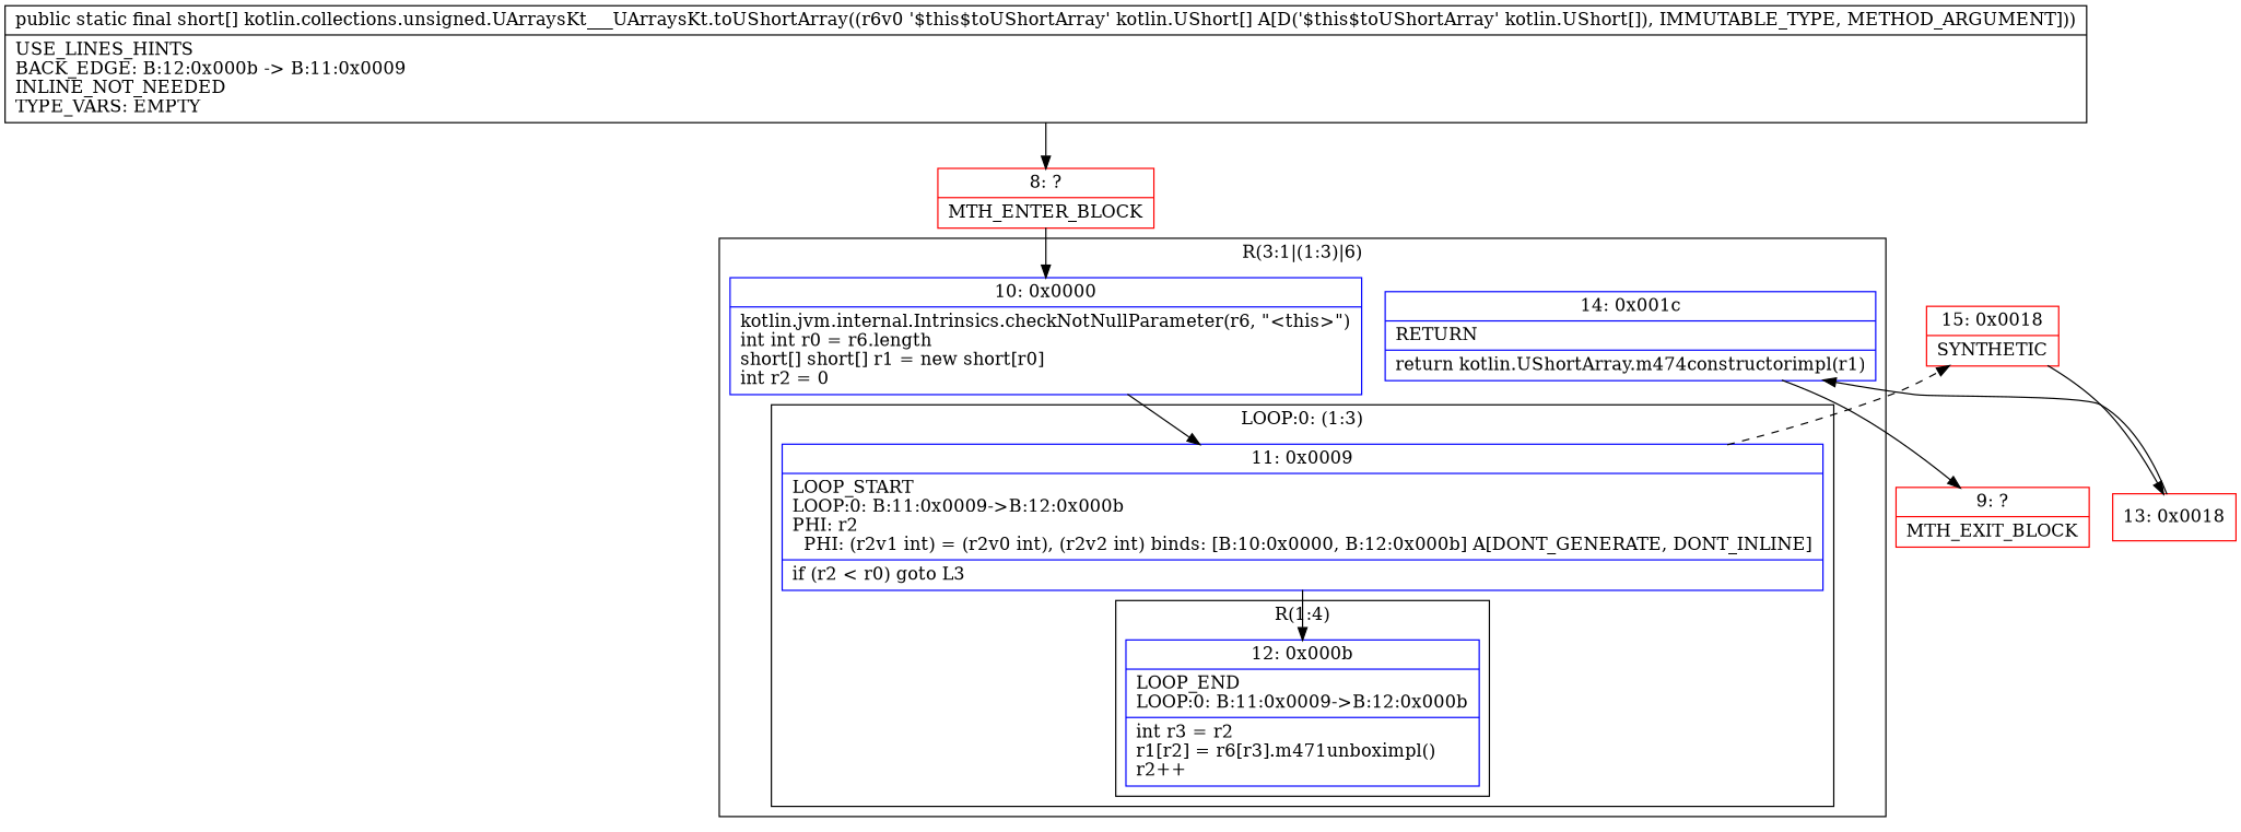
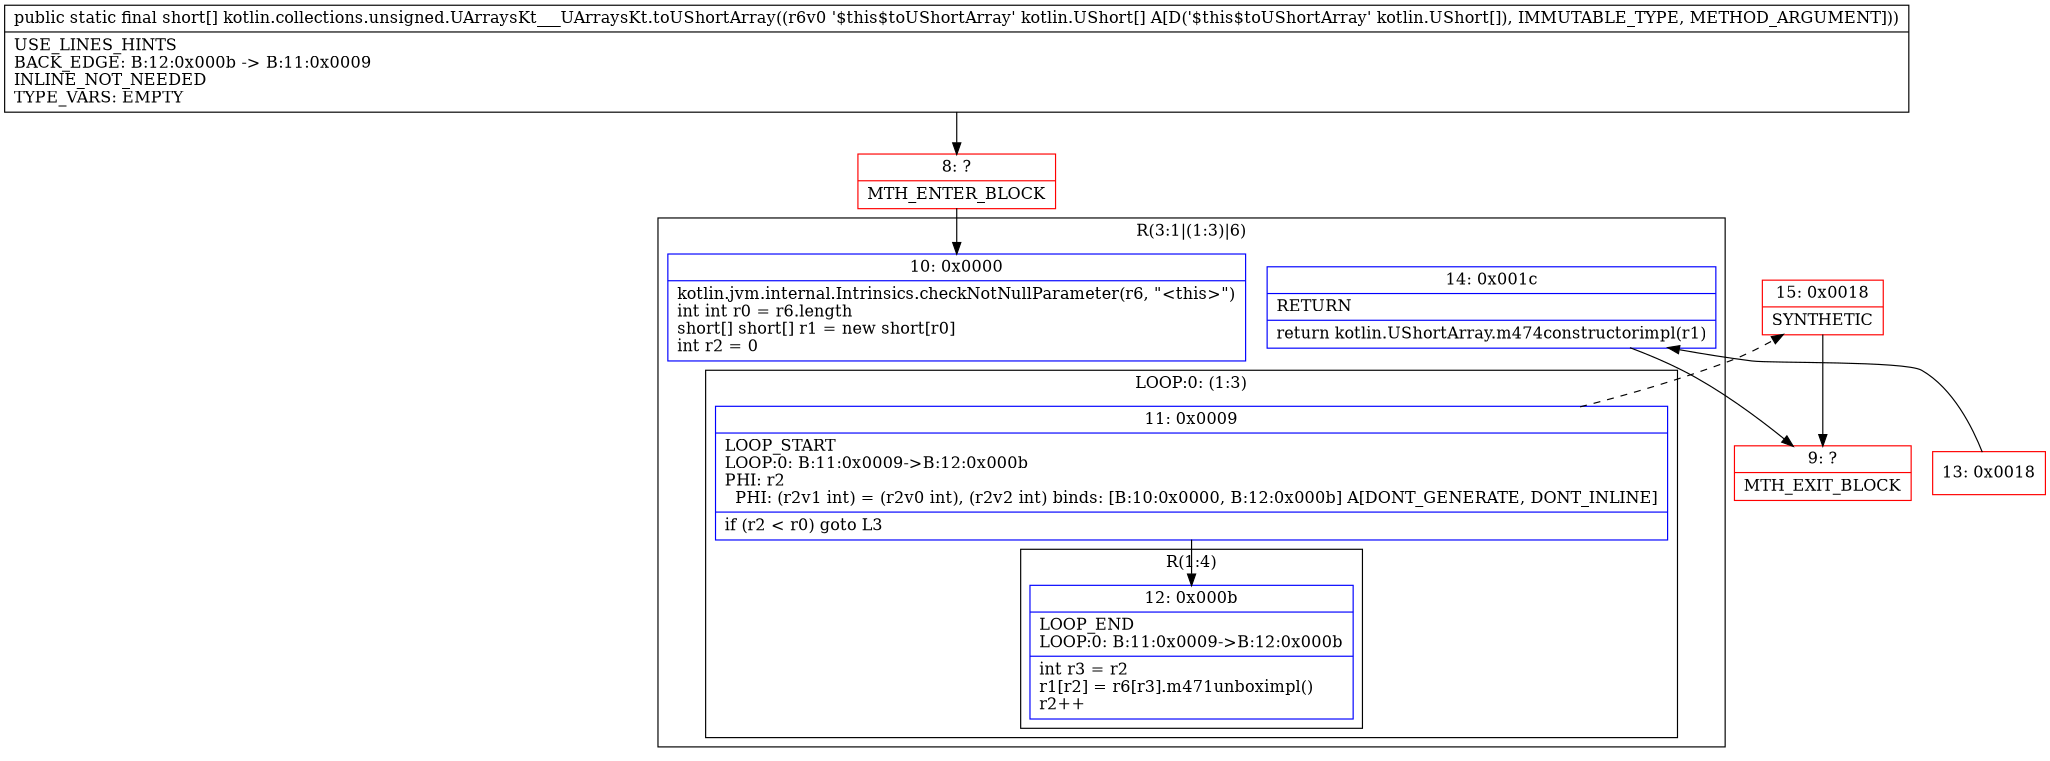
  digraph {
    node [color=blue shape=record]
    n1 [label="{12\:\ 0x000b|LOOP_END\lLOOP:0: B:11:0x0009\-\>B:12:0x000b\l|int r3 = r2\lr1[r2] = r6[r3].m471unboximpl()\lr2++\l}"]
    n2 [label="{11\:\ 0x0009|LOOP_START\lLOOP:0: B:11:0x0009\-\>B:12:0x000b\lPHI: r2 \l  PHI: (r2v1 int) = (r2v0 int), (r2v2 int) binds: [B:10:0x0000, B:12:0x000b] A[DONT_GENERATE, DONT_INLINE]\l|if (r2 \< r0) goto L3\l}"]
    n3 [label="{10\:\ 0x0000|kotlin.jvm.internal.Intrinsics.checkNotNullParameter(r6, \"\<this\>\")\lint int r0 = r6.length\lshort[] short[] r1 = new short[r0]\lint r2 = 0\l}"]
    n4 [label="{14\:\ 0x001c|RETURN\l|return kotlin.UShortArray.m474constructorimpl(r1)\l}"]
    n5 [color=red label="{15\:\ 0x0018|SYNTHETIC\l}"]
    n6 [color=red label="{9\:\ ?|MTH_EXIT_BLOCK\l}"]
    n7 [color=red label="{13\:\ 0x0018}"]
    n8 [color=red label="{8\:\ ?|MTH_ENTER_BLOCK\l}"]
    n9 [label="{public static final short[] kotlin.collections.unsigned.UArraysKt___UArraysKt.toUShortArray((r6v0 '$this$toUShortArray' kotlin.UShort[] A[D('$this$toUShortArray' kotlin.UShort[]), IMMUTABLE_TYPE, METHOD_ARGUMENT]))  | USE_LINES_HINTS\lBACK_EDGE: B:12:0x000b \-\> B:11:0x0009\lINLINE_NOT_NEEDED\lTYPE_VARS: EMPTY\l}" color=""]
    subgraph cluster_1 {
      label="R(3:1|(1:3)|6)"
      n3
      n4
      subgraph cluster_2 {
        label="LOOP:0: (1:3)"
        n2
        subgraph cluster_3 {
          label="R(1:4)"
          n1
        }
      }
    }
    n2 -> n1
    n2 -> n5 [style=dashed]
-   n3 -> n2
    n4 -> n6
-   n5 -> n7
+   n5 -> n6
    n7 -> n4
    n8 -> n3
    n9 -> n8
  }
